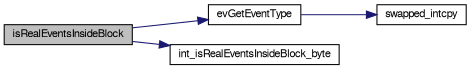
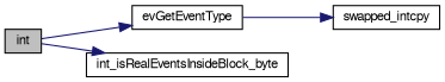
  digraph {
    rankdir=LR
    node [color=black fontname=FreeSans fontsize=10 shape=record]
    edge [color=midnightblue fontname=FreeSans fontsize=10 labelfontname=FreeSans labelfontsize=10 style=solid]
-   n1 [fillcolor=grey75 fontcolor=black height=0.2 label=isRealEventsInsideBlock style=filled width=0.4]
+   n1 [fillcolor=grey75 fontcolor=black height=0.2 label=int style=filled width=0.4]
    n2 [height=0.2 label=evGetEventType width=0.4]
    n3 [height=0.2 label=int_isRealEventsInsideBlock_byte width=0.4]
    n4 [height=0.2 label=swapped_intcpy width=0.4]
    n1 -> n2
    n1 -> n3
    n2 -> n4
  }
